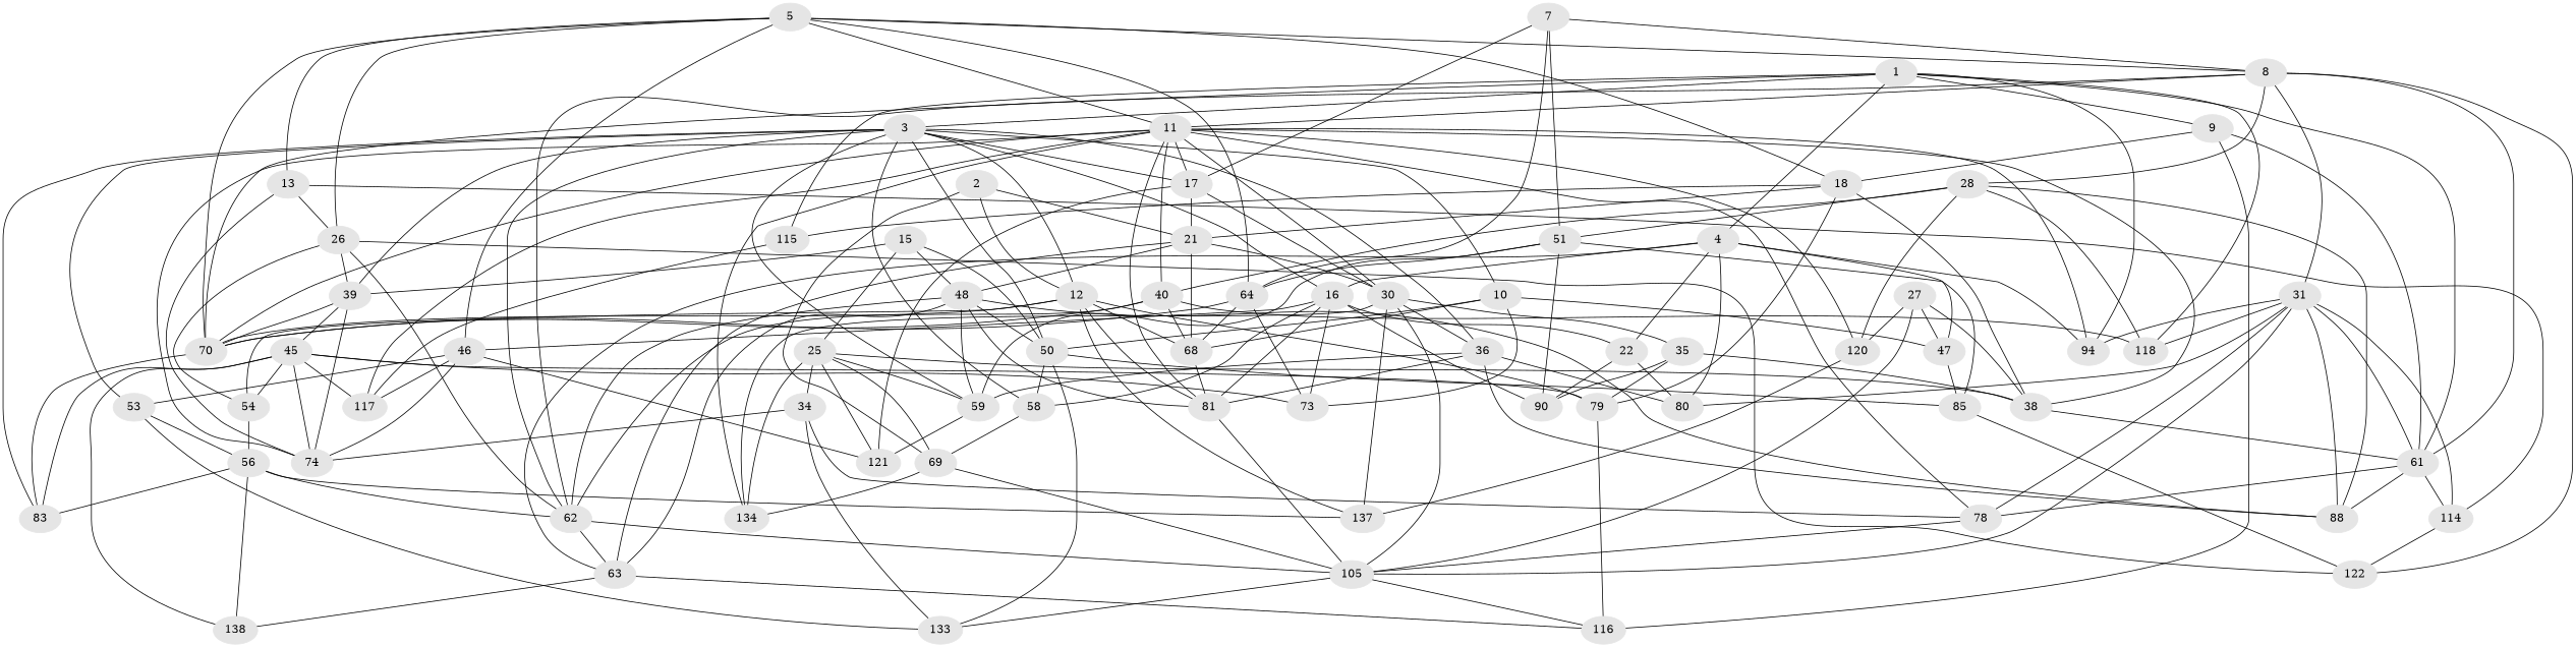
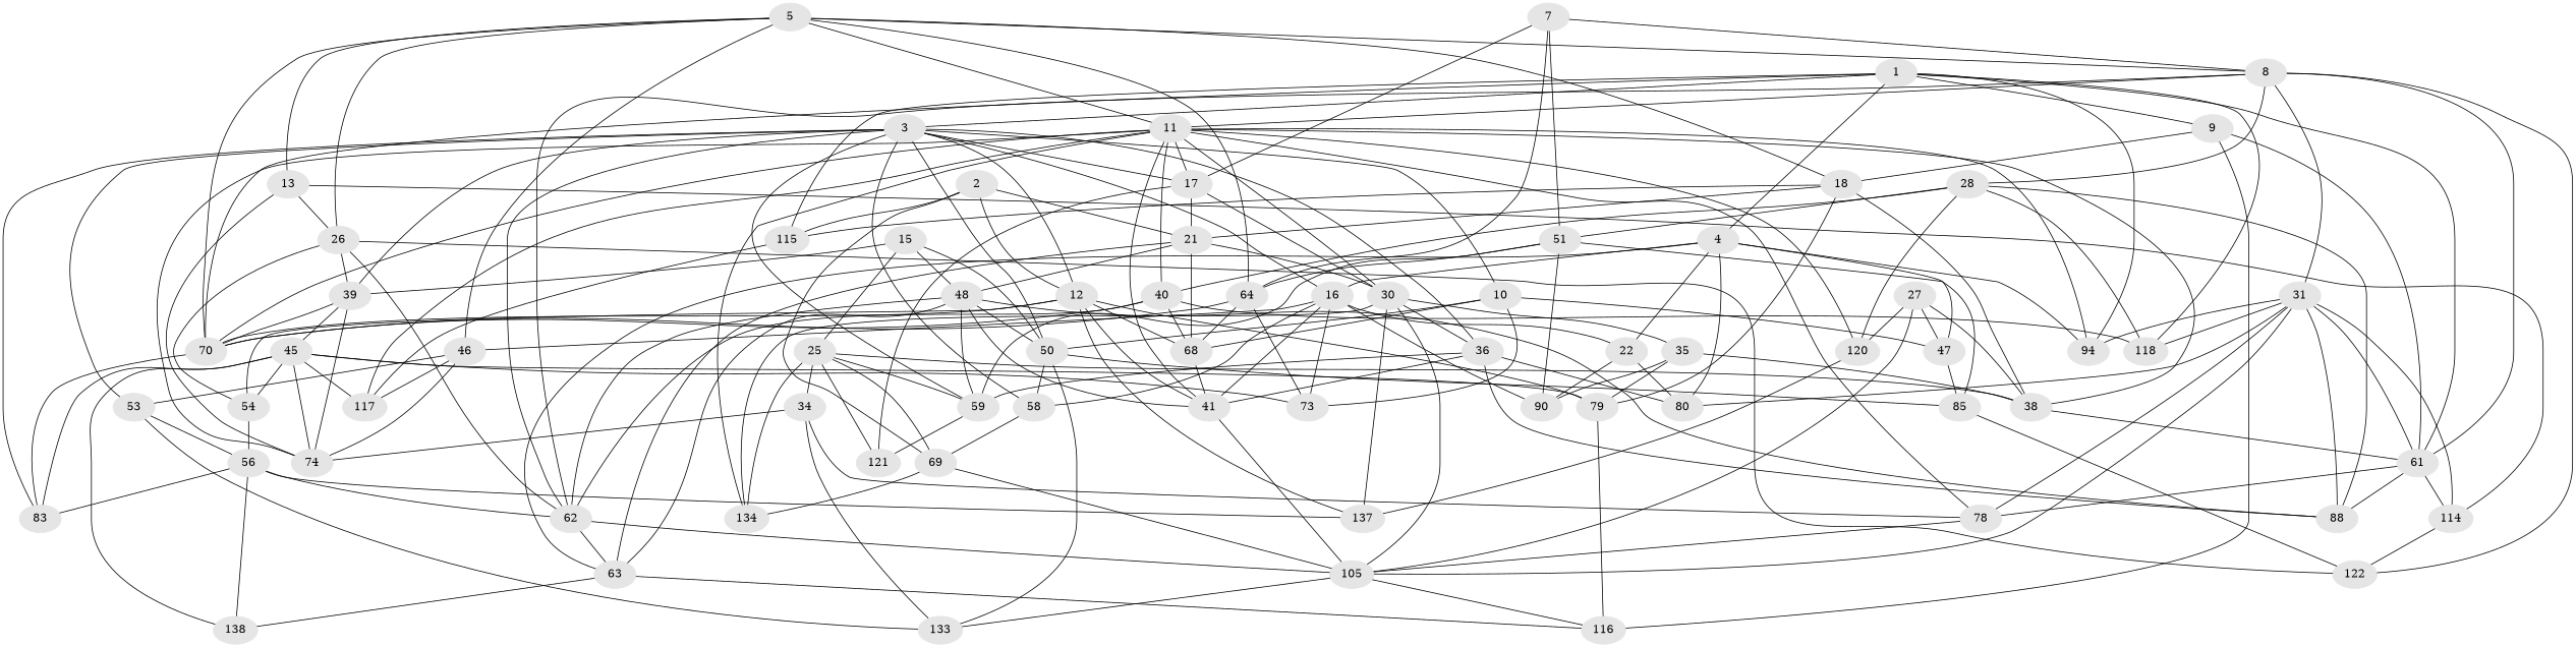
  graph {
    node [color=gray90 style=filled]
    1 [super="+23+6"]
    3 [super="+19"]
    4 [super="+33+14"]
    9
    61 [super="+129+143"]
    70 [super="+96"]
    94
    115
    118
    12 [super="+55+52"]
    10 [super="+24"]
    16 [super="+87"]
    17 [super="+102"]
    36 [super="+57"]
    39 [super="+60"]
    50 [super="+72+111"]
    53
    58
    59 [super="+84"]
    62 [super="+77"]
    83
    22
    47 [super="+141"]
    63 [super="+65"]
    80
    18 [super="+43"]
    116
    78 [super="+128"]
    114
    88 [super="+109"]
    117
    68 [super="+76"]
-   81 [super="+98+93"]
+   81 [super="+98+93" label=41]
    54
    79 [super="+101"]
    137
    2
    21 [super="+92"]
    69 [super="+144"]
    30 [super="+37+42"]
    48 [super="+132+67+140"]
    134
    105 [super="+108"]
    73
    46 [super="+130"]
    90
    121
    74 [super="+104"]
    45 [super="+71"]
    133
    85
    56 [super="+86"]
    138
    5 [super="+32+97"]
    8 [super="+41"]
    11 [super="+131+20+29"]
    13
    26 [super="+110"]
    64 [super="+91"]
    28 [super="+44"]
    31 [super="+82+112+66"]
    122
    38 [super="+127"]
    40 [super="+75"]
    120
    7
    51 [super="+103"]
    35
    25 [super="+119+146"]
    34
    15
    27
    1 -- 3
    1 -- 4
    1 -- 9
    1 -- 61
    1 -- 70
    1 -- 94
    1 -- 115
    1 -- 118
    3 -- 12
    3 -- 10
    3 -- 16
    3 -- 17
    3 -- 36
    3 -- 39
    3 -- 50
    3 -- 53
    3 -- 58
    3 -- 59
    3 -- 62
    3 -- 83
    4 -- 94
    4 -- 16
    4 -- 22
    4 -- 47 [weight=2]
    4 -- 63
    4 -- 80
    9 -- 61
    9 -- 18
    9 -- 116
    61 -- 78
    61 -- 114
    61 -- 88
    70 -- 83
    115 -- 117
    12 -- 70
    12 -- 68
    12 -- 81
    12 -- 54
    12 -- 79
    12 -- 137
    10 -- 50
    10 -- 47 [weight=2]
    10 -- 68
    10 -- 73
    16 -- 58
    16 -- 22
    16 -- 81
    16 -- 73
    16 -- 46
    16 -- 90
    17 -- 21
    17 -- 30
    17 -- 121
    36 -- 59
    36 -- 80
    36 -- 88
    36 -- 81
    39 -- 70
    39 -- 74
    39 -- 45
    50 -- 58
    50 -- 133
    50 -- 85
    53 -- 133
    53 -- 56
    58 -- 69
    59 -- 121
    62 -- 63
    62 -- 105
    22 -- 80
    22 -- 90
    47 -- 85
    63 -- 116
    63 -- 138
    18 -- 115
    18 -- 79
    18 -- 21
    18 -- 38
    78 -- 105
    114 -- 122
    68 -- 81
    81 -- 105 [weight=2]
    54 -- 56
    79 -- 116
+   2 -- 115
    2 -- 12
    2 -- 21
    2 -- 69
    21 -- 63
    21 -- 68
    21 -- 30
    21 -- 48 [weight=2]
    69 -- 134
    69 -- 105
    30 -- 36
    30 -- 137
    30 -- 134
    30 -- 105
    30 -- 35
    48 -- 50 [weight=2]
    48 -- 59
    48 -- 62
    48 -- 63
    48 -- 88
    48 -- 81
    105 -- 116
    105 -- 133
    46 -- 53
    46 -- 117
-   46 -- 121
    46 -- 74
    45 -- 83
    45 -- 117
    45 -- 54
    45 -- 79
    45 -- 73
    45 -- 74
    45 -- 138
    85 -- 122
    56 -- 62
    56 -- 83
    56 -- 137
    56 -- 138
    5 -- 70
    5 -- 18
    5 -- 46
    5 -- 8
    5 -- 11
    5 -- 13
    5 -- 26
    5 -- 64
    8 -- 61
    8 -- 62
    8 -- 11
    8 -- 28
    8 -- 31
    8 -- 122
    11 -- 70
    11 -- 94
    11 -- 17
    11 -- 78
    11 -- 117
    11 -- 81
    11 -- 30
    11 -- 134
    11 -- 74
    11 -- 38
    11 -- 40
    11 -- 120
    13 -- 114
    13 -- 74
    13 -- 26
    26 -- 39
    26 -- 62
    26 -- 54
    26 -- 122
    64 -- 70
    64 -- 68
    64 -- 73
    28 -- 118
    28 -- 88
    28 -- 40
    28 -- 120
    28 -- 51
    31 -- 61
    31 -- 94
    31 -- 118
    31 -- 80
    31 -- 78 [weight=2]
    31 -- 114
    31 -- 88
    31 -- 105
    38 -- 61
    40 -- 70
    40 -- 118
    40 -- 62
    40 -- 68
    120 -- 137
    7 -- 17
    7 -- 8
    7 -- 64
    7 -- 51
    51 -- 59
    51 -- 90
    51 -- 85
    51 -- 64
    35 -- 79
    35 -- 90
    35 -- 38
    25 -- 59
    25 -- 69
    25 -- 134
    25 -- 121
    25 -- 38
    25 -- 34
    34 -- 78
    34 -- 74
    34 -- 133
    15 -- 39
    15 -- 50
    15 -- 48
    15 -- 25
    27 -- 47
    27 -- 105
    27 -- 38
    27 -- 120
  }
